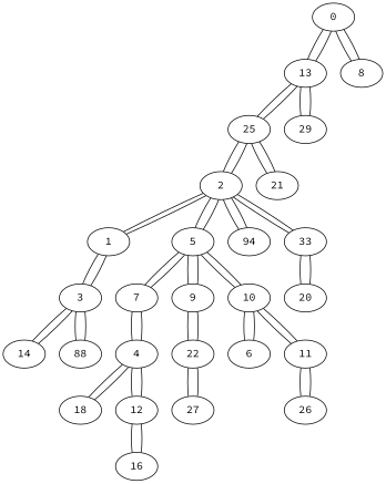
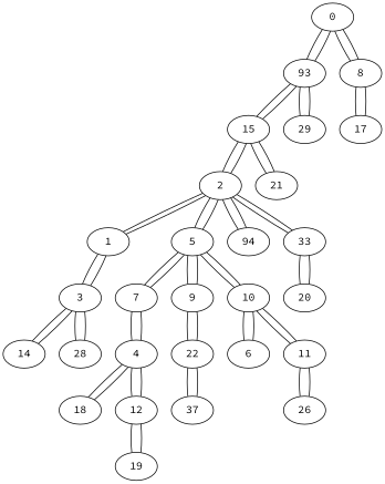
  graph {
    fontname="Source Code Pro"
    node [fontname="Source Code Pro"]
    edge [distancia=6 fontname="Source Code Pro"]
    0
-   13
+   13 [label=93]
    8
-   15 [label=25]
+   15
    29
+   17
    2
    21
    1
    3
    5
    n12 [label=94]
    n13 [label=33]
    14
-   28 [label=88]
+   28
    7
    9
    10
    20
    4
    22
    6
    11
    18
    12
-   19 [label=16]
-   27
+   19
+   27 [label=37]
    26
    0 -- 13 [distancia=3]
    0 -- 8 [distancia=9]
    13 -- 0 [distancia=3]
    13 -- 15
    13 -- 29 [distancia=3]
    8 -- 0 [distancia=9]
+   8 -- 17 [distancia=13]
    15 -- 13
    15 -- 2 [distancia=3]
    15 -- 21 [distancia=2]
    29 -- 13 [distancia=3]
+   17 -- 8 [distancia=13]
    2 -- 15 [distancia=3]
    2 -- 1 [distancia=5]
    2 -- 5 [distancia=1]
    2 -- n12 [distancia=8]
    2 -- n13 [distancia=11]
    21 -- 15 [distancia=2]
    1 -- 2 [distancia=5]
    1 -- 3 [distancia=5]
    3 -- 1 [distancia=5]
    3 -- 14
    3 -- 28 [distancia=9]
    5 -- 2 [distancia=1]
    5 -- 7
    5 -- 9 [distancia=2]
    5 -- 10 [distancia=5]
    n12 -- 2 [distancia=8]
    n13 -- 2 [distancia=11]
    n13 -- 20 [distancia=8]
    14 -- 3
    28 -- 3 [distancia=9]
    7 -- 5
    7 -- 4 [distancia=2]
    9 -- 5 [distancia=2]
    9 -- 22 [distancia=7]
    10 -- 5 [distancia=5]
    10 -- 6 [distancia=1]
    10 -- 11 [distancia=2]
    20 -- n13 [distancia=8]
    4 -- 7 [distancia=2]
    4 -- 18
    4 -- 12 [distancia=10]
    22 -- 9 [distancia=7]
    22 -- 27 [distancia=12]
    6 -- 10 [distancia=1]
    11 -- 10 [distancia=2]
    11 -- 26 [distancia=5]
    18 -- 4
    12 -- 4 [distancia=10]
    12 -- 19
    19 -- 12
    27 -- 22 [distancia=12]
    26 -- 11 [distancia=5]
  }
